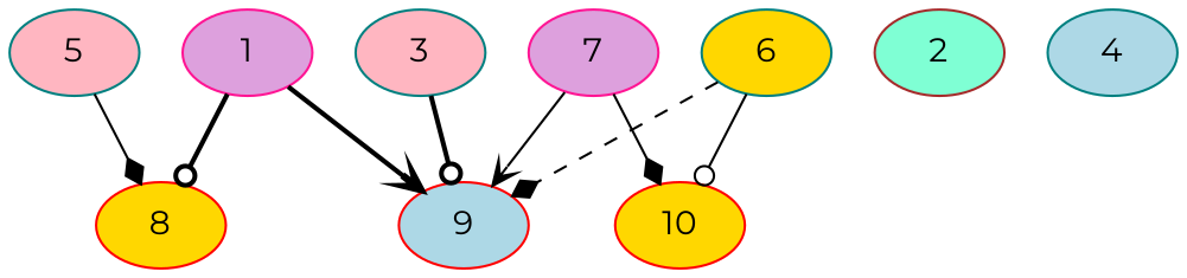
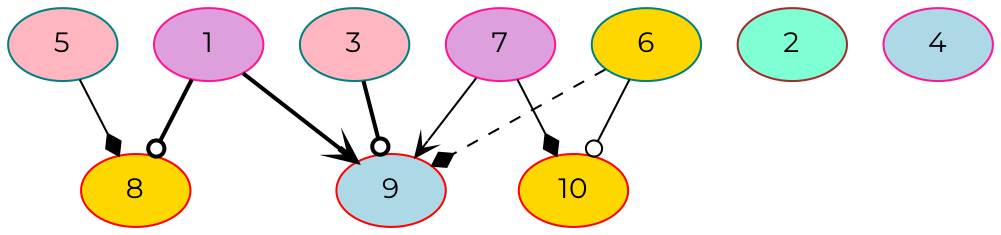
  digraph {
    fontname=Montserrat
    node [alpha=0.03 color=teal fillcolor=gold fontname=Montserrat style=filled]
    edge [arrowhead=odot fontname=Montserrat style=solid]
    1 [alpha=0.18 color=deeppink expect_size=50593792 fillcolor=plum]
    8 [color=red expect_size=22628352]
    9 [alpha=0.20 color=red expect_size=37323776 fillcolor=lightblue]
    2 [alpha=0.19 color=brown expect_size=18649088 fillcolor=aquamarine]
    3 [alpha=0.04 expect_size=16009216 fillcolor=lightpink]
-   4 [alpha=0.07 expect_size=46129152 fillcolor=lightblue]
+   4 [alpha=0.07 color=deeppink expect_size=46129152 fillcolor=lightblue]
    5 [alpha=0.04 expect_size=16387072 fillcolor=lightpink]
    6 [alpha=0.10 expect_size=28015616]
    10 [alpha=0.12 color=red expect_size=43307008]
    7 [color=deeppink expect_size=22623232 fillcolor=plum]
    1 -> 8 [style=bold]
    1 -> 9 [arrowhead=vee style=bold]
    3 -> 9 [style=bold]
    5 -> 8 [arrowhead=diamond]
    6 -> 9 [arrowhead=diamond style=dashed]
    6 -> 10
    7 -> 9 [arrowhead=vee]
    7 -> 10 [arrowhead=diamond]
  }
